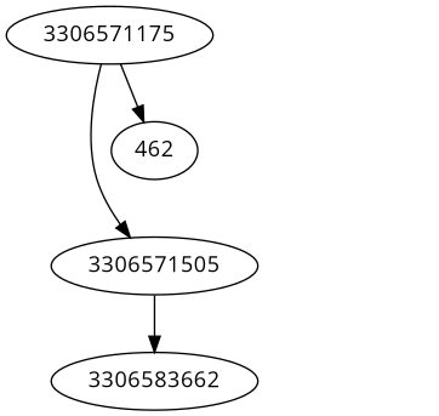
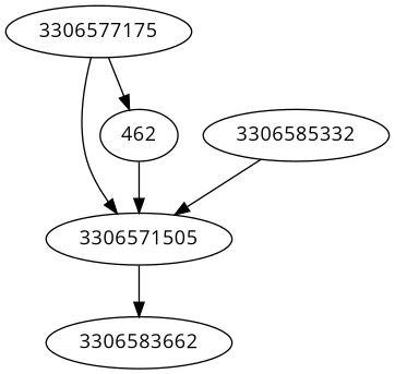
  strict digraph {
    fontname="Open Sans"
    node [fontname="Open Sans"]
    edge [fontname="Open Sans"]
-   3306571175
+   3306571175 [label=3306577175]
    3306571505
    462
    n4 [label=3306583662]
+   3306585332
    3306571175 -> 3306571505
    3306571175 -> 462
    3306571505 -> n4
+   462 -> 3306571505
+   3306585332 -> 3306571505
  }
